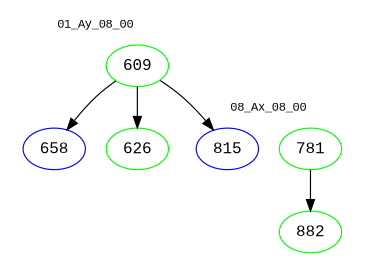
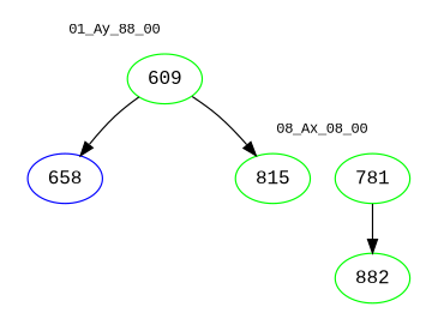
  digraph {
    fontname="Liberation Mono"
    node [color=green fontname="Liberation Mono"]
    edge [color=black fontname="Liberation Mono"]
    n1 [label=609]
    n2 [color=blue label=658]
-   n3 [label=626]
    n4 [label=781]
-   n5 [color=blue label=815]
+   n5 [label=815]
    n6 [label=882]
    subgraph cluster_1 {
      color=white
      fontsize=10
-     label="01_Ay_08_00"
+     label="01_Ay_88_00"
      n1
      n2
-     n3
    }
    subgraph cluster_2 {
      color=white
      fontsize=10
      label="08_Ax_08_00"
      n4
      n5
      n6
    }
    n1 -> n2
-   n1 -> n3
    n1 -> n5
    n4 -> n6
  }
